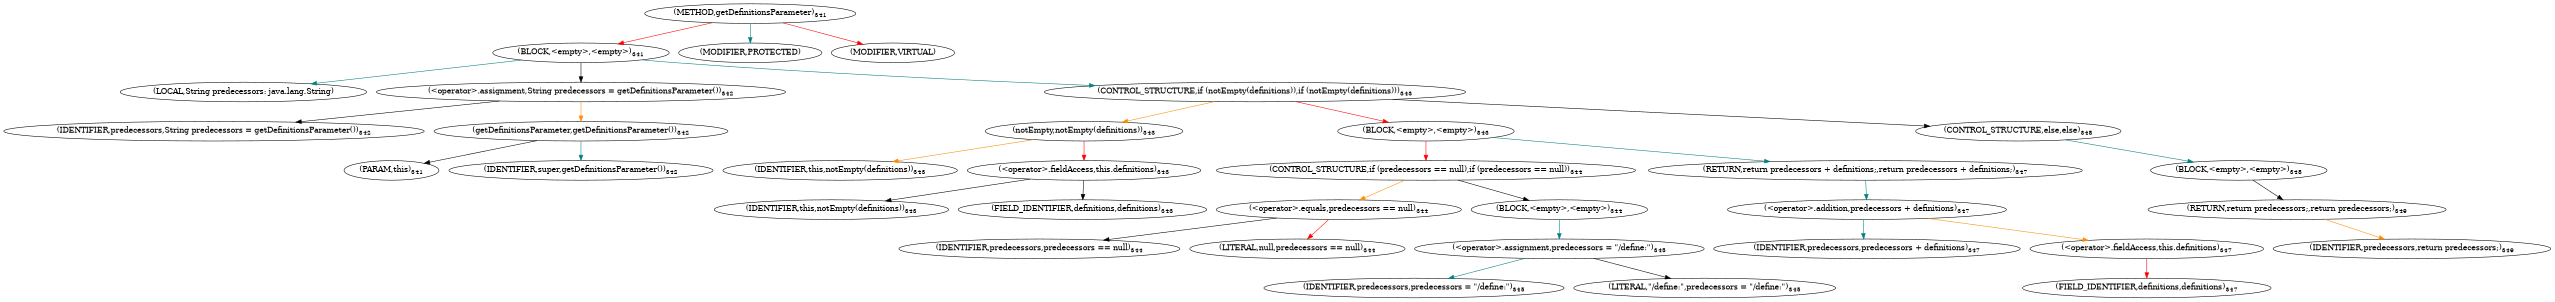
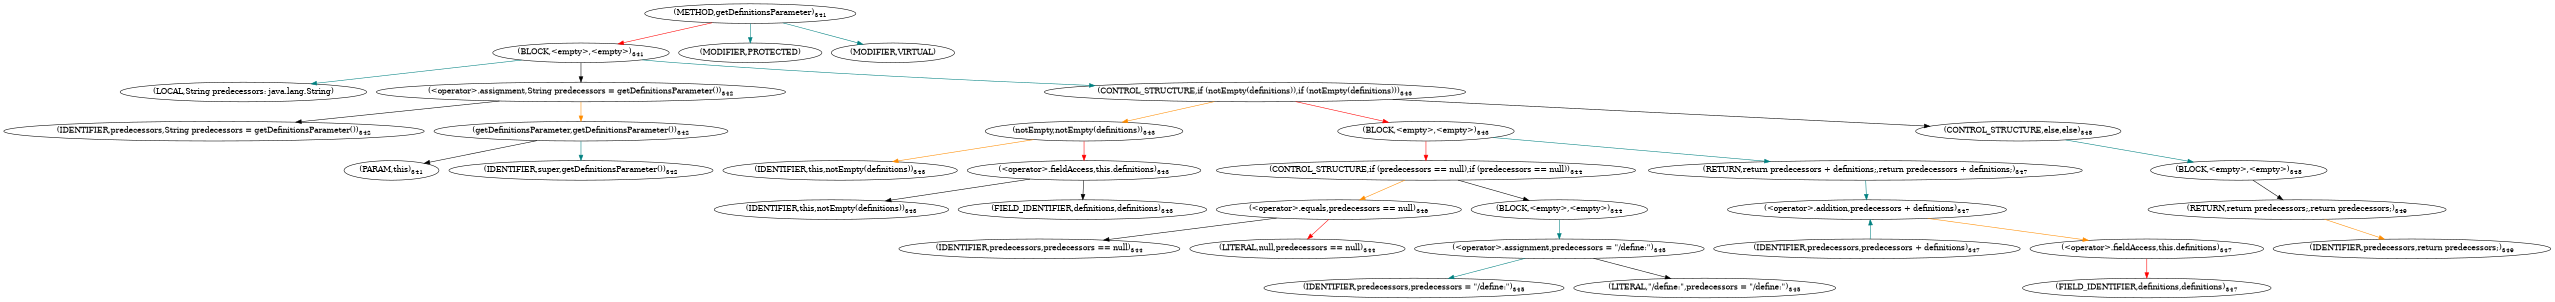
  digraph {
    edge [color=teal]
    n1 [label=<(METHOD,getDefinitionsParameter)<SUB>341</SUB>>]
    n2 [label=<(BLOCK,&lt;empty&gt;,&lt;empty&gt;)<SUB>341</SUB>>]
    n3 [label=<(MODIFIER,PROTECTED)>]
    n4 [label=<(MODIFIER,VIRTUAL)>]
    n5 [label=<(PARAM,this)<SUB>341</SUB>>]
    n6 [label=<(LOCAL,String predecessors: java.lang.String)>]
    n7 [label=<(&lt;operator&gt;.assignment,String predecessors = getDefinitionsParameter())<SUB>342</SUB>>]
    n8 [label=<(CONTROL_STRUCTURE,if (notEmpty(definitions)),if (notEmpty(definitions)))<SUB>343</SUB>>]
    n9 [label=<(IDENTIFIER,predecessors,String predecessors = getDefinitionsParameter())<SUB>342</SUB>>]
    n10 [label=<(getDefinitionsParameter,getDefinitionsParameter())<SUB>342</SUB>>]
    n11 [label=<(notEmpty,notEmpty(definitions))<SUB>343</SUB>>]
    n12 [label=<(BLOCK,&lt;empty&gt;,&lt;empty&gt;)<SUB>343</SUB>>]
    n13 [label=<(CONTROL_STRUCTURE,else,else)<SUB>348</SUB>>]
    n14 [label=<(IDENTIFIER,super,getDefinitionsParameter())<SUB>342</SUB>>]
    n15 [label=<(IDENTIFIER,this,notEmpty(definitions))<SUB>343</SUB>>]
    n16 [label=<(&lt;operator&gt;.fieldAccess,this.definitions)<SUB>343</SUB>>]
    n17 [label=<(CONTROL_STRUCTURE,if (predecessors == null),if (predecessors == null))<SUB>344</SUB>>]
    n18 [label=<(RETURN,return predecessors + definitions;,return predecessors + definitions;)<SUB>347</SUB>>]
    n19 [label=<(BLOCK,&lt;empty&gt;,&lt;empty&gt;)<SUB>348</SUB>>]
    n20 [label=<(IDENTIFIER,this,notEmpty(definitions))<SUB>343</SUB>>]
    n21 [label=<(FIELD_IDENTIFIER,definitions,definitions)<SUB>343</SUB>>]
-   n22 [label=<(&lt;operator&gt;.equals,predecessors == null)<SUB>344</SUB>>]
+   n22 [label=<(&lt;operator&gt;.equals,predecessors == null)<SUB>346</SUB>>]
    n23 [label=<(BLOCK,&lt;empty&gt;,&lt;empty&gt;)<SUB>344</SUB>>]
    n24 [label=<(&lt;operator&gt;.addition,predecessors + definitions)<SUB>347</SUB>>]
    n25 [label=<(IDENTIFIER,predecessors,predecessors == null)<SUB>344</SUB>>]
    n26 [label=<(LITERAL,null,predecessors == null)<SUB>344</SUB>>]
    n27 [label=<(&lt;operator&gt;.assignment,predecessors = &quot;/define:&quot;)<SUB>345</SUB>>]
    n28 [label=<(IDENTIFIER,predecessors,predecessors = &quot;/define:&quot;)<SUB>345</SUB>>]
    n29 [label=<(LITERAL,&quot;/define:&quot;,predecessors = &quot;/define:&quot;)<SUB>345</SUB>>]
    n30 [label=<(IDENTIFIER,predecessors,predecessors + definitions)<SUB>347</SUB>>]
    n31 [label=<(&lt;operator&gt;.fieldAccess,this.definitions)<SUB>347</SUB>>]
    n32 [label=<(FIELD_IDENTIFIER,definitions,definitions)<SUB>347</SUB>>]
    n33 [label=<(RETURN,return predecessors;,return predecessors;)<SUB>349</SUB>>]
    n34 [label=<(IDENTIFIER,predecessors,return predecessors;)<SUB>349</SUB>>]
    n1 -> n2 [color=red]
    n1 -> n3
-   n1 -> n4 [color=red]
+   n1 -> n4
    n2 -> n6
    n2 -> n7 [color=black]
    n2 -> n8
    n7 -> n9 [color=black]
    n7 -> n10 [color=darkorange]
    n8 -> n11 [color=darkorange]
    n8 -> n12 [color=red]
    n8 -> n13 [color=black]
    n10 -> n5 [color=black]
    n10 -> n14
    n11 -> n15 [color=darkorange]
    n11 -> n16 [color=red]
    n12 -> n17 [color=red]
    n12 -> n18
    n13 -> n19
    n16 -> n20 [color=black]
    n16 -> n21 [color=black]
    n17 -> n22 [color=darkorange]
    n17 -> n23 [color=black]
    n18 -> n24
    n19 -> n33 [color=black]
    n22 -> n25 [color=black]
    n22 -> n26 [color=red]
    n23 -> n27
-   n24 -> n30
+   n30 -> n24
    n24 -> n31 [color=darkorange]
    n27 -> n28
    n27 -> n29 [color=black]
    n31 -> n32 [color=red]
    n33 -> n34 [color=darkorange]
  }
